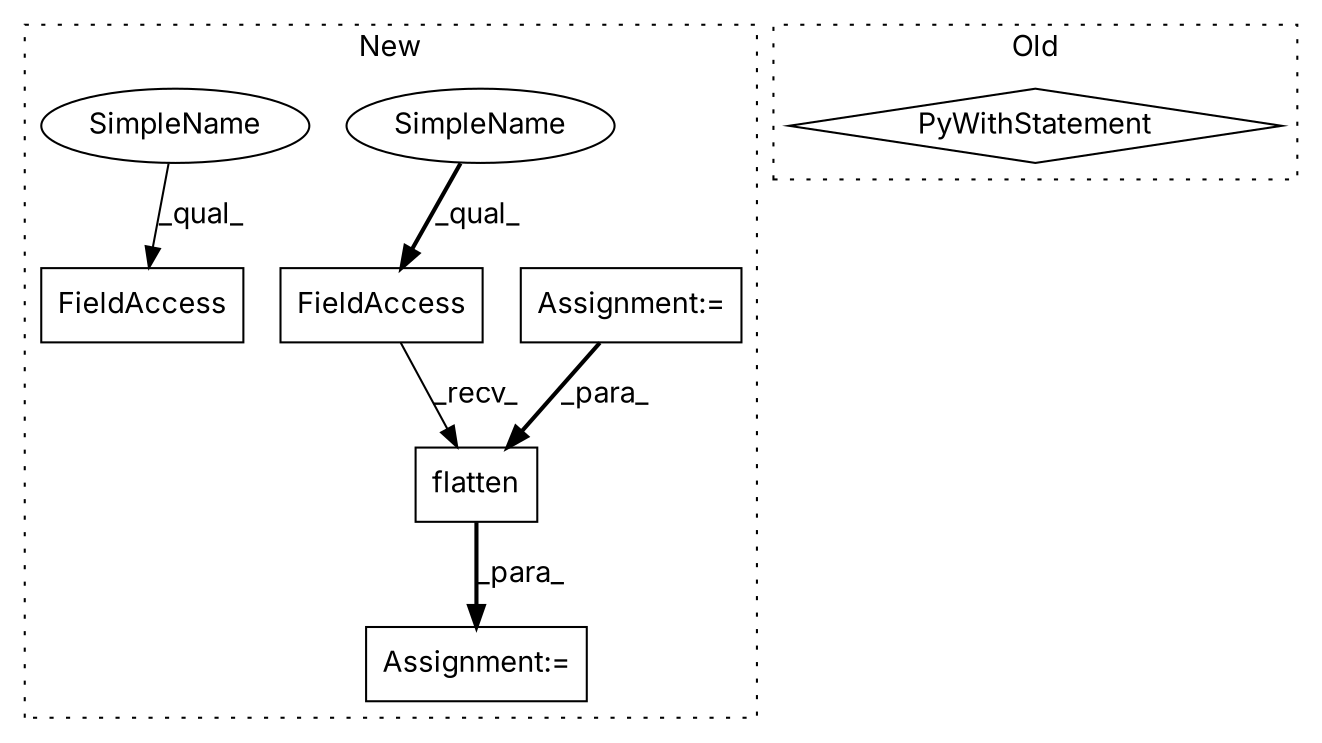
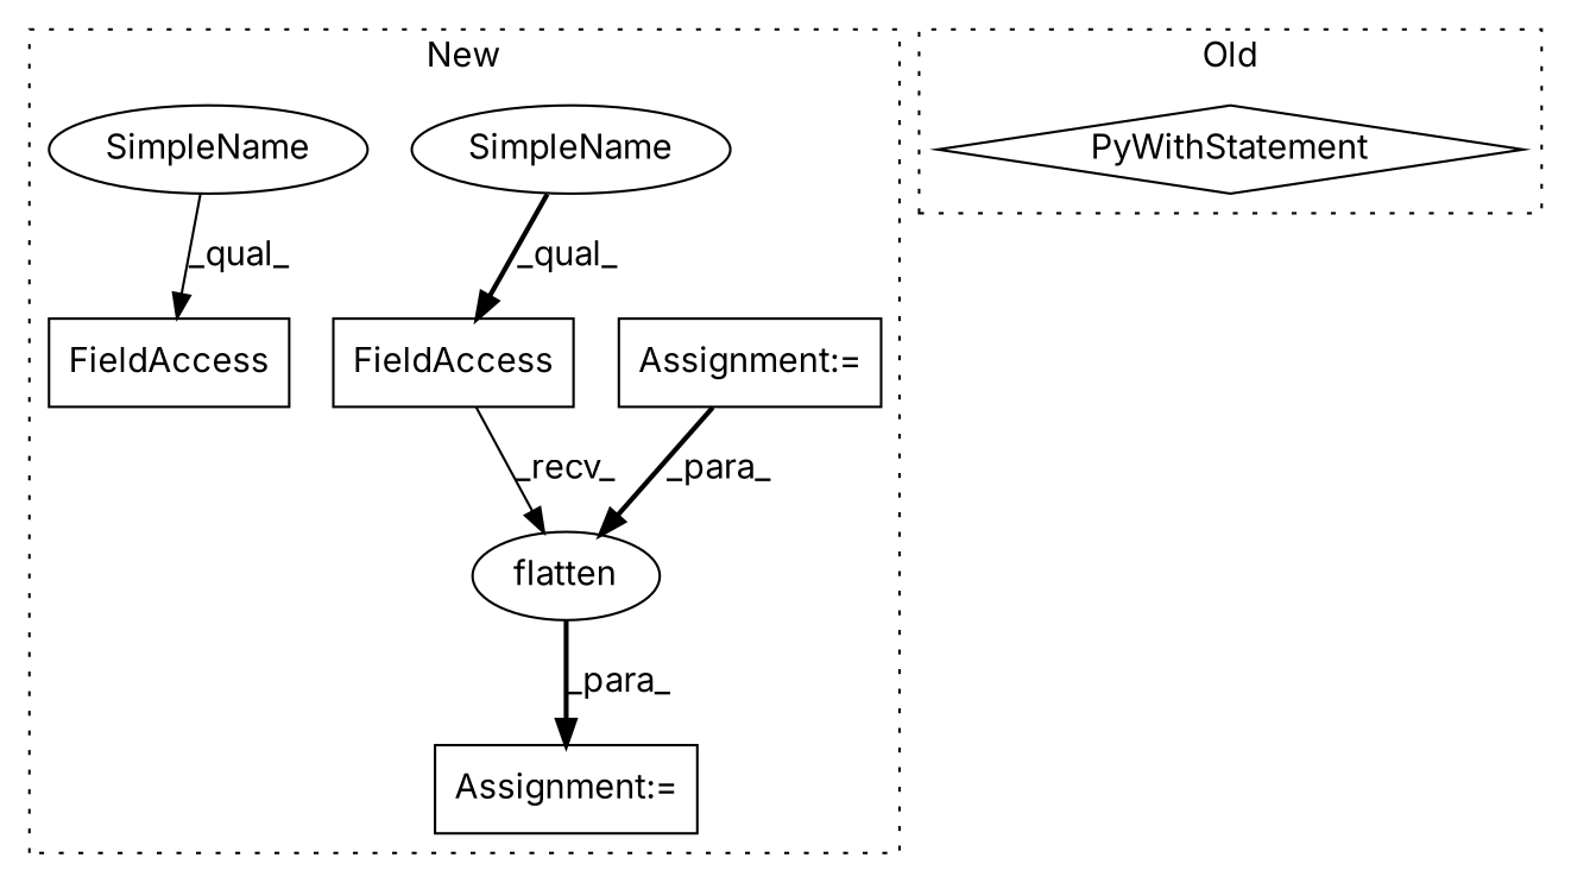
  digraph {
    fontname=Inter
    node [a=7 l=1 s=7309 shape=box fontname=Inter]
    edge [style=bold fontname=Inter]
-   n1 [a=32 l="8,1" label=flatten s="7325,7340"]
+   n1 [a=32 l="8,1" label=flatten s="7325,7340" shape=ellipse]
    n2 [label="Assignment:=" s=7308]
    n3 [label="Assignment:=" s=7176]
    n4 [a=22 l=15 label=FieldAccess]
    n5 [a=22 l=15 label=FieldAccess s=7177]
    n6 [a=42 l=10 label=SimpleName shape=ellipse]
    n7 [a=42 l=10 label=SimpleName s=7177 shape=ellipse]
    n8 [a=104 l="10,2" label=PyWithStatement s="5870,5952" shape=diamond]
    subgraph cluster_1 {
      label=New
      style=dotted
      n1
      n2
      n3
      n4
      n5
      n6
      n7
    }
    subgraph cluster_2 {
      label=Old
      style=dotted
      n8
    }
    n1 -> n2 [label=_para_]
    n3 -> n1 [label=_para_]
    n4 -> n1 [label=_recv_ style=solid]
    n6 -> n4 [label=_qual_]
    n7 -> n5 [label=_qual_ style=solid]
  }
